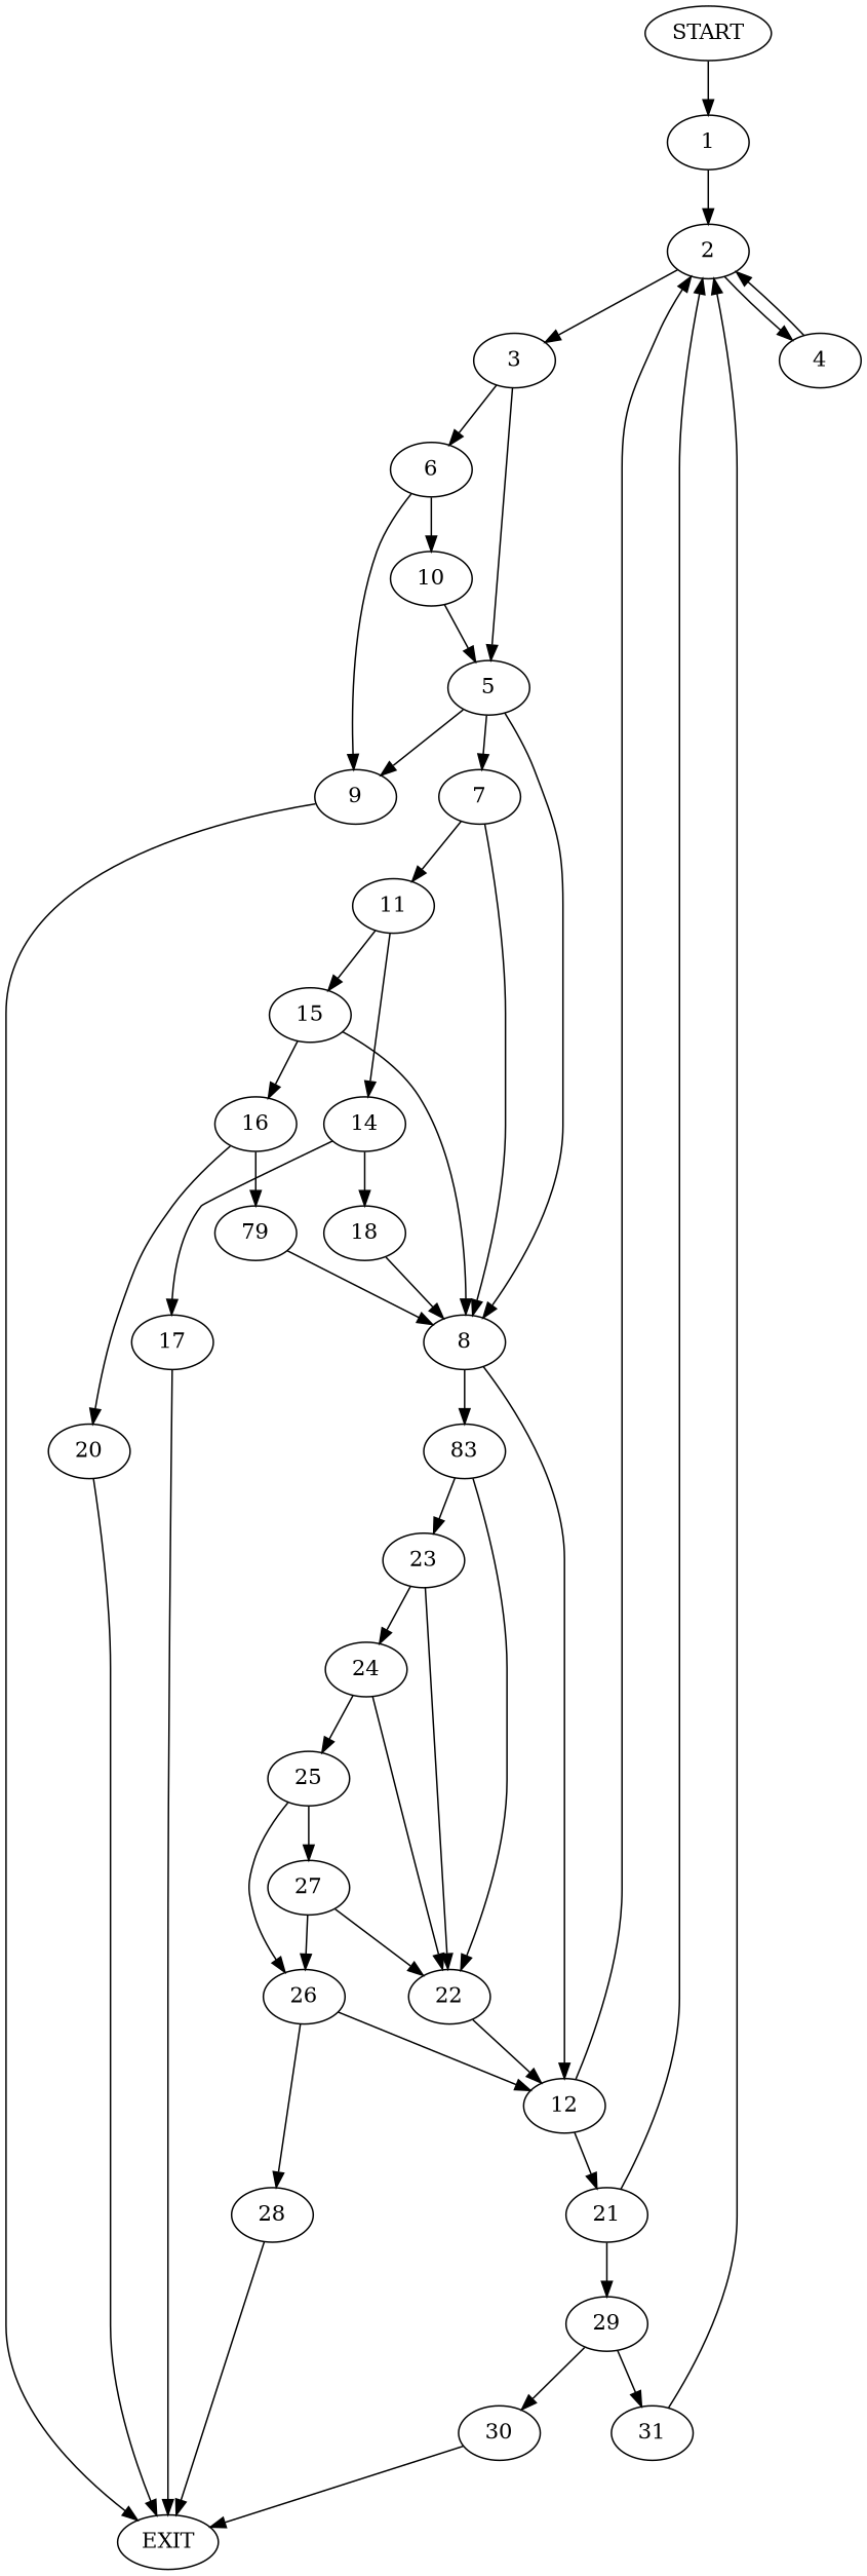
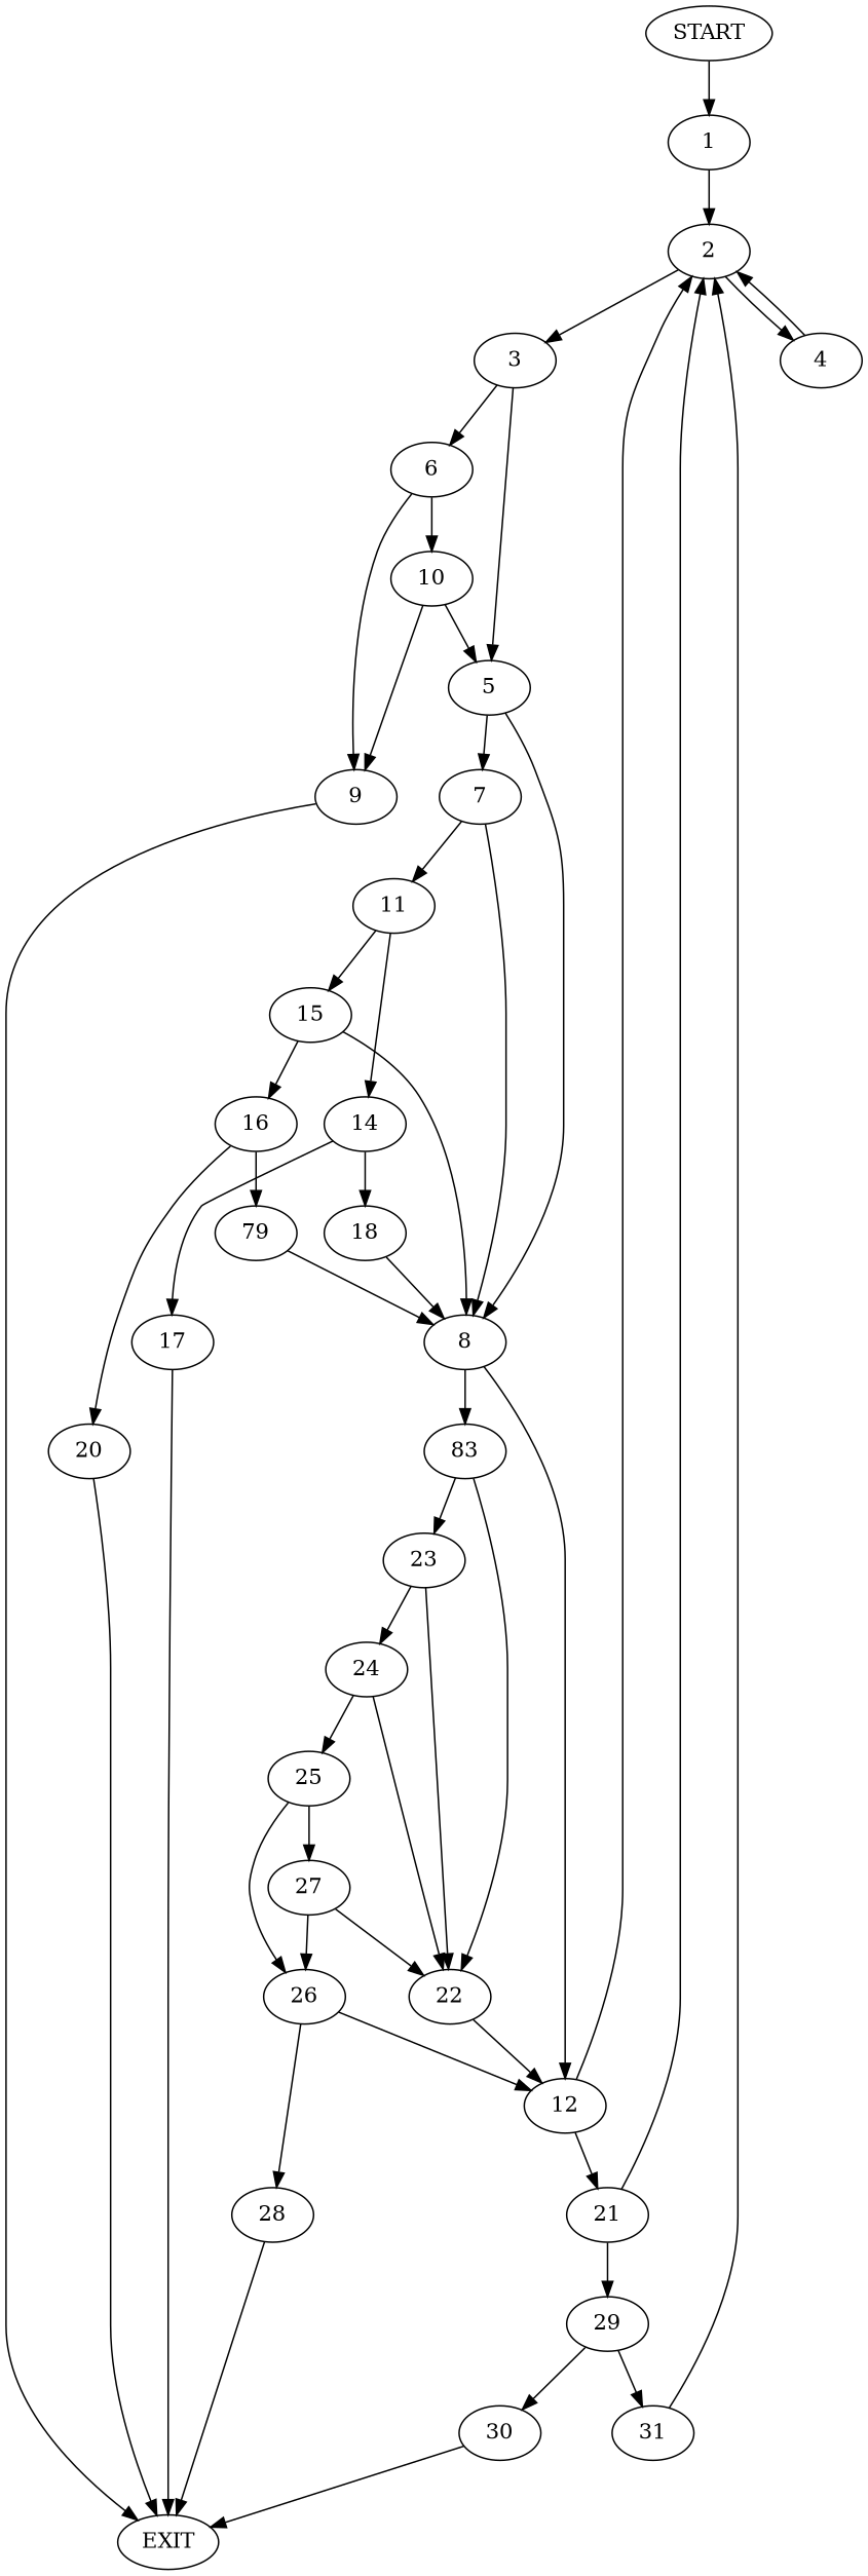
  digraph {
    n1 [label=START]
    1
    2
    n4 [label=EXIT]
    3
    4
    5
    6
    7
    8
    9
    10
    11
    12
    n15 [label=83]
    14
    15
    21
    22
    23
    17
    18
    16
    29
    24
    n26 [label=79]
    20
    30
    31
    25
    26
    27
    28
    n1 -> 1
    1 -> 2
    2 -> 3
    2 -> 4
    3 -> 5
    3 -> 6
    4 -> 2
    5 -> 7
    5 -> 8
    6 -> 9
    6 -> 10
    7 -> 8
    7 -> 11
    8 -> 12
    8 -> n15
    9 -> n4
    10 -> 5
-   5 -> 9
+   10 -> 9
    11 -> 14
    11 -> 15
    12 -> 2
    12 -> 21
    n15 -> 22
    n15 -> 23
    14 -> 17
    14 -> 18
    15 -> 8
    15 -> 16
    21 -> 2
    21 -> 29
    22 -> 12
    23 -> 22
    23 -> 24
    17 -> n4
    18 -> 8
    16 -> n26
    16 -> 20
    29 -> 30
    29 -> 31
    24 -> 22
    24 -> 25
    n26 -> 8
    20 -> n4
    30 -> n4
    31 -> 2
    25 -> 26
    25 -> 27
    26 -> 12
    26 -> 28
    27 -> 22
    27 -> 26
    28 -> n4
  }
